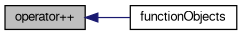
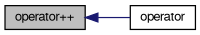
  digraph {
    rankdir=LR
    node [color=black fontname=FreeSans fontsize=10 shape=record]
    n1 [fillcolor=grey75 fontcolor=black height=0.2 label="operator++" style=filled width=0.4]
-   n2 [height=0.2 label=functionObjects width=0.4]
+   n2 [height=0.2 label=operator width=0.4]
    n1 -> n2 [color=midnightblue dir=back fontname=FreeSans fontsize=10 labelfontname=FreeSans labelfontsize=10 style=solid]
  }
